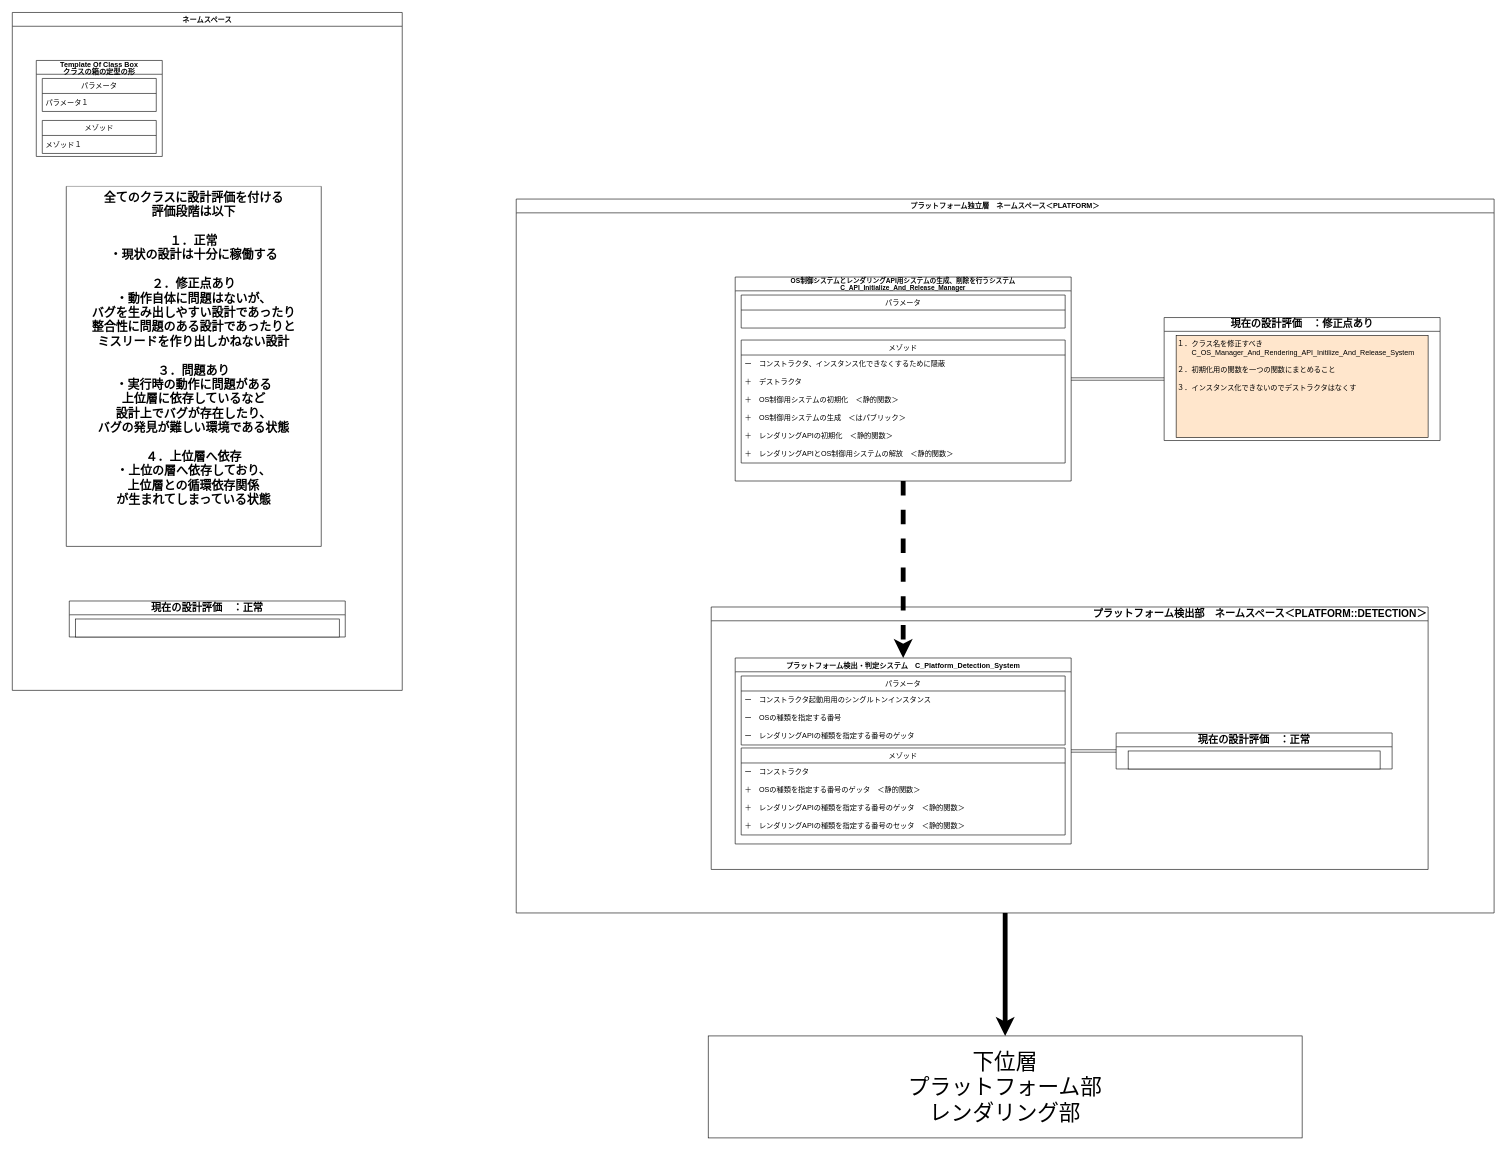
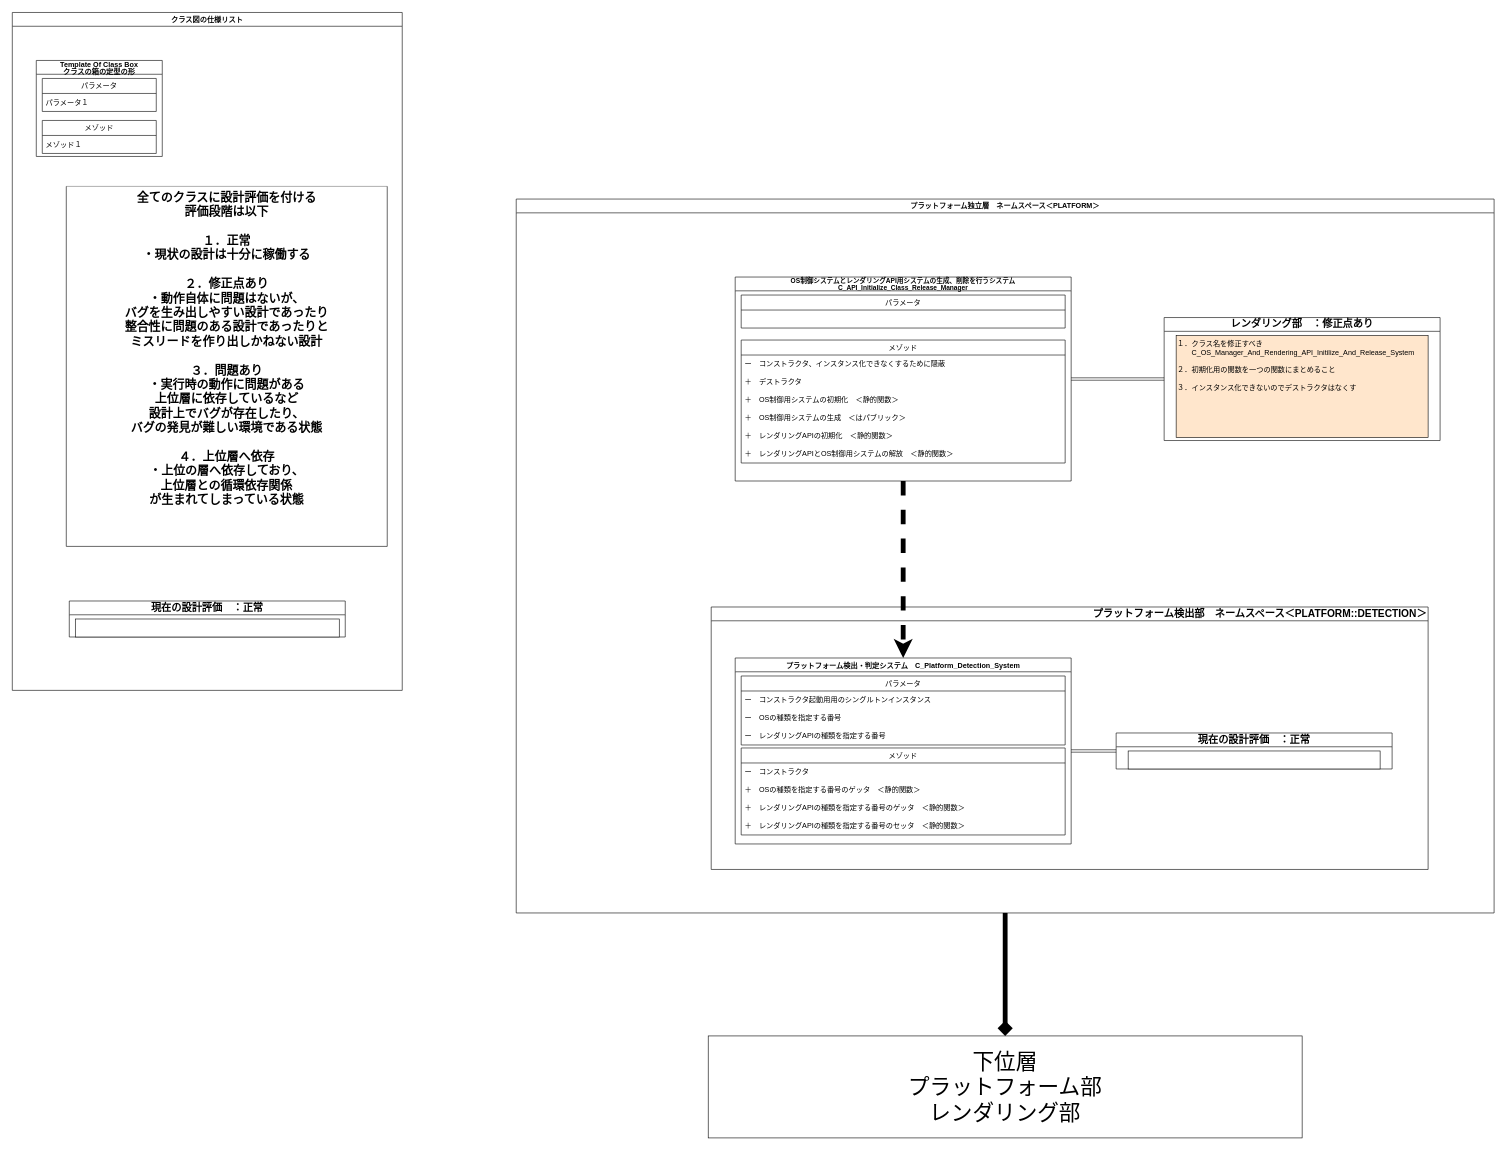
  <mxCell id="0" />
  <mxCell id="1" parent="0" />
- <mxCell id="2" value="&lt;p style=&quot;line-height: 100%;&quot;&gt;ネームスペース&lt;/p&gt;" style="swimlane;whiteSpace=wrap;html=1;swimlaneFillColor=default;" parent="1" vertex="1"><mxGeometry x="20" y="20" width="650" height="1130" as="geometry" /></mxCell>
+ <mxCell id="2" value="&lt;p style=&quot;line-height: 100%;&quot;&gt;クラス図の仕様リスト&lt;/p&gt;" style="swimlane;whiteSpace=wrap;html=1;swimlaneFillColor=default;" parent="1" vertex="1"><mxGeometry x="20" y="20" width="650" height="1130" as="geometry" /></mxCell>
  <mxCell id="3" value="&lt;p style=&quot;line-height: 100%;&quot;&gt;&lt;font style=&quot;font-size: 12px;&quot;&gt;Template Of Class Box&lt;br&gt;クラスの箱の定型の形&lt;/font&gt;&lt;/p&gt;" style="swimlane;whiteSpace=wrap;html=1;swimlaneFillColor=default;" parent="2" vertex="1"><mxGeometry x="40" y="80" width="210" height="160" as="geometry" /></mxCell>
  <mxCell id="4" value="パラメータ" style="swimlane;fontStyle=0;childLayout=stackLayout;horizontal=1;startSize=25;horizontalStack=0;resizeParent=1;resizeParentMax=0;resizeLast=0;collapsible=1;marginBottom=0;whiteSpace=wrap;html=1;" parent="3" vertex="1"><mxGeometry x="10" y="30" width="190" height="55" as="geometry" /></mxCell>
  <mxCell id="5" value="パラメータ１" style="text;strokeColor=none;fillColor=none;align=left;verticalAlign=middle;spacingLeft=4;spacingRight=4;overflow=hidden;points=[[0,0.5],[1,0.5]];portConstraint=eastwest;rotatable=0;whiteSpace=wrap;html=1;" parent="4" vertex="1"><mxGeometry y="25" width="190" height="30" as="geometry" /></mxCell>
  <mxCell id="6" value="メゾッド" style="swimlane;fontStyle=0;childLayout=stackLayout;horizontal=1;startSize=25;horizontalStack=0;resizeParent=1;resizeParentMax=0;resizeLast=0;collapsible=1;marginBottom=0;whiteSpace=wrap;html=1;" parent="3" vertex="1"><mxGeometry x="10" y="100" width="190" height="55" as="geometry" /></mxCell>
  <mxCell id="7" value="メゾッド１" style="text;strokeColor=none;fillColor=none;align=left;verticalAlign=middle;spacingLeft=4;spacingRight=4;overflow=hidden;points=[[0,0.5],[1,0.5]];portConstraint=eastwest;rotatable=0;whiteSpace=wrap;html=1;" parent="6" vertex="1"><mxGeometry y="25" width="190" height="30" as="geometry" /></mxCell>
- <mxCell id="8" value="全てのクラスに設計評価を付ける&#10;評価段階は以下&#10;&#10;１．正常&#10;・現状の設計は十分に稼働する&#10;&#10;２．修正点あり&#10;・動作自体に問題はないが、&#10;バグを生み出しやすい設計であったり&#10;整合性に問題のある設計であったりと&#10;ミスリードを作り出しかねない設計&#10;&#10;３．問題あり&#10;・実行時の動作に問題がある&#10;上位層に依存しているなど&#10;設計上でバグが存在したり、&#10;バグの発見が難しい環境である状態&#10;&#10;４．上位層へ依存&#10;・上位の層へ依存しており、&#10;上位層との循環依存関係&#10;が生まれてしまっている状態" style="swimlane;startSize=0;swimlaneFillColor=default;verticalAlign=top;fontSize=20;" parent="2" vertex="1"><mxGeometry x="90" y="290" width="425" height="600" as="geometry" /></mxCell>
+ <mxCell id="8" value="全てのクラスに設計評価を付ける&#10;評価段階は以下&#10;&#10;１．正常&#10;・現状の設計は十分に稼働する&#10;&#10;２．修正点あり&#10;・動作自体に問題はないが、&#10;バグを生み出しやすい設計であったり&#10;整合性に問題のある設計であったりと&#10;ミスリードを作り出しかねない設計&#10;&#10;３．問題あり&#10;・実行時の動作に問題がある&#10;上位層に依存しているなど&#10;設計上でバグが存在したり、&#10;バグの発見が難しい環境である状態&#10;&#10;４．上位層へ依存&#10;・上位の層へ依存しており、&#10;上位層との循環依存関係&#10;が生まれてしまっている状態" style="swimlane;startSize=0;swimlaneFillColor=default;verticalAlign=top;fontSize=20;" parent="2" vertex="1"><mxGeometry x="90" y="290" width="535" height="600" as="geometry" /></mxCell>
  <mxCell id="9" value="現在の設計評価　：正常" style="swimlane;whiteSpace=wrap;html=1;swimlaneFillColor=default;fontSize=17;" parent="2" vertex="1"><mxGeometry x="95" y="981" width="460" height="60" as="geometry" /></mxCell>
  <mxCell id="10" value="" style="rounded=0;whiteSpace=wrap;html=1;align=left;verticalAlign=top;" parent="9" vertex="1"><mxGeometry x="10" y="30" width="440" height="30" as="geometry" /></mxCell>
  <mxCell id="11" value="プラットフォーム独立層　ネームスペース＜PLATFORM＞" style="swimlane;whiteSpace=wrap;html=1;swimlaneFillColor=default;startSize=23;" parent="1" vertex="1"><mxGeometry x="860" y="331" width="1630" height="1190" as="geometry" /></mxCell>
  <mxCell id="12" value="プラットフォーム検出部　ネームスペース＜PLATFORM::DETECTION＞　　　　　" style="swimlane;whiteSpace=wrap;html=1;swimlaneFillColor=default;fontSize=17;align=right;" vertex="1" parent="11"><mxGeometry x="325" y="680" width="1195" height="437.5" as="geometry" /></mxCell>
  <mxCell id="13" value="現在の設計評価　：正常" style="swimlane;whiteSpace=wrap;html=1;swimlaneFillColor=default;fontSize=17;" parent="12" vertex="1"><mxGeometry x="675" y="210" width="460" height="60" as="geometry" /></mxCell>
  <mxCell id="14" value="" style="rounded=0;whiteSpace=wrap;html=1;align=left;verticalAlign=top;" parent="13" vertex="1"><mxGeometry x="20" y="30" width="420" height="30" as="geometry" /></mxCell>
  <mxCell id="15" value="&lt;p style=&quot;line-height: 100%;&quot;&gt;プラットフォーム検出・判定システム　C_Platform_Detection_System&lt;br&gt;&lt;/p&gt;" style="swimlane;whiteSpace=wrap;html=1;swimlaneFillColor=default;" parent="11" vertex="1"><mxGeometry x="365" y="765" width="560" height="310" as="geometry" /></mxCell>
  <mxCell id="16" value="パラメータ" style="swimlane;fontStyle=0;childLayout=stackLayout;horizontal=1;startSize=25;horizontalStack=0;resizeParent=1;resizeParentMax=0;resizeLast=0;collapsible=1;marginBottom=0;whiteSpace=wrap;html=1;" parent="15" vertex="1"><mxGeometry x="10" y="30" width="540" height="115" as="geometry" /></mxCell>
  <mxCell id="17" value="ー　コンストラクタ起動用用のシングルトンインスタンス" style="text;strokeColor=none;fillColor=none;align=left;verticalAlign=middle;spacingLeft=4;spacingRight=4;overflow=hidden;points=[[0,0.5],[1,0.5]];portConstraint=eastwest;rotatable=0;whiteSpace=wrap;html=1;" parent="16" vertex="1"><mxGeometry y="25" width="540" height="30" as="geometry" /></mxCell>
  <mxCell id="18" value="ー　OSの種類を指定する番号" style="text;strokeColor=none;fillColor=none;align=left;verticalAlign=middle;spacingLeft=4;spacingRight=4;overflow=hidden;points=[[0,0.5],[1,0.5]];portConstraint=eastwest;rotatable=0;whiteSpace=wrap;html=1;" parent="16" vertex="1"><mxGeometry y="55" width="540" height="30" as="geometry" /></mxCell>
- <mxCell id="19" value="ー　レンダリングAPIの種類を指定する番号のゲッタ" style="text;strokeColor=none;fillColor=none;align=left;verticalAlign=middle;spacingLeft=4;spacingRight=4;overflow=hidden;points=[[0,0.5],[1,0.5]];portConstraint=eastwest;rotatable=0;whiteSpace=wrap;html=1;" parent="16" vertex="1"><mxGeometry y="85" width="540" height="30" as="geometry" /></mxCell>
+ <mxCell id="19" value="ー　レンダリングAPIの種類を指定する番号" style="text;strokeColor=none;fillColor=none;align=left;verticalAlign=middle;spacingLeft=4;spacingRight=4;overflow=hidden;points=[[0,0.5],[1,0.5]];portConstraint=eastwest;rotatable=0;whiteSpace=wrap;html=1;" parent="16" vertex="1"><mxGeometry y="85" width="540" height="30" as="geometry" /></mxCell>
  <mxCell id="20" value="メゾッド" style="swimlane;fontStyle=0;childLayout=stackLayout;horizontal=1;startSize=25;horizontalStack=0;resizeParent=1;resizeParentMax=0;resizeLast=0;collapsible=1;marginBottom=0;whiteSpace=wrap;html=1;" parent="15" vertex="1"><mxGeometry x="10" y="150" width="540" height="145" as="geometry" /></mxCell>
  <mxCell id="21" value="ー　コンストラクタ" style="text;strokeColor=none;fillColor=none;align=left;verticalAlign=middle;spacingLeft=4;spacingRight=4;overflow=hidden;points=[[0,0.5],[1,0.5]];portConstraint=eastwest;rotatable=0;whiteSpace=wrap;html=1;" parent="20" vertex="1"><mxGeometry y="25" width="540" height="30" as="geometry" /></mxCell>
  <mxCell id="22" value="＋　OSの種類を指定する番号のゲッタ　＜静的関数＞" style="text;strokeColor=none;fillColor=none;align=left;verticalAlign=middle;spacingLeft=4;spacingRight=4;overflow=hidden;points=[[0,0.5],[1,0.5]];portConstraint=eastwest;rotatable=0;whiteSpace=wrap;html=1;" parent="20" vertex="1"><mxGeometry y="55" width="540" height="30" as="geometry" /></mxCell>
  <mxCell id="23" value="＋　レンダリングAPIの種類を指定する番号のゲッタ　＜静的関数＞" style="text;strokeColor=none;fillColor=none;align=left;verticalAlign=middle;spacingLeft=4;spacingRight=4;overflow=hidden;points=[[0,0.5],[1,0.5]];portConstraint=eastwest;rotatable=0;whiteSpace=wrap;html=1;" parent="20" vertex="1"><mxGeometry y="85" width="540" height="30" as="geometry" /></mxCell>
  <mxCell id="24" value="＋　レンダリングAPIの種類を指定する番号のセッタ　＜静的関数＞" style="text;strokeColor=none;fillColor=none;align=left;verticalAlign=middle;spacingLeft=4;spacingRight=4;overflow=hidden;points=[[0,0.5],[1,0.5]];portConstraint=eastwest;rotatable=0;whiteSpace=wrap;html=1;" parent="20" vertex="1"><mxGeometry y="115" width="540" height="30" as="geometry" /></mxCell>
  <mxCell id="25" value="" style="shape=link;html=1;rounded=0;entryX=0;entryY=0.5;entryDx=0;entryDy=0;exitX=1;exitY=0.5;exitDx=0;exitDy=0;" parent="11" source="15" target="13" edge="1"><mxGeometry width="100" relative="1" as="geometry"><mxPoint x="3036" y="2375" as="sourcePoint" /><mxPoint x="3136" y="2375" as="targetPoint" /></mxGeometry></mxCell>
- <mxCell id="26" value="&lt;p style=&quot;line-height: 90%;&quot;&gt;&lt;font style=&quot;font-size: 11px;&quot;&gt;OS制御システムとレンダリングAPI用システムの生成、削除を行うシステム　C_API_Initialize_And_Release_Manager&lt;/font&gt;&lt;br&gt;&lt;/p&gt;" style="swimlane;whiteSpace=wrap;html=1;swimlaneFillColor=default;startSize=23;" parent="11" vertex="1"><mxGeometry x="365" y="130" width="560" height="340" as="geometry" /></mxCell>
+ <mxCell id="26" value="&lt;p style=&quot;line-height: 90%;&quot;&gt;&lt;font style=&quot;font-size: 11px;&quot;&gt;OS制御システムとレンダリングAPI用システムの生成、削除を行うシステム　C_API_Initialize_Class_Release_Manager&lt;/font&gt;&lt;br&gt;&lt;/p&gt;" style="swimlane;whiteSpace=wrap;html=1;swimlaneFillColor=default;startSize=23;" parent="11" vertex="1"><mxGeometry x="365" y="130" width="560" height="340" as="geometry" /></mxCell>
  <mxCell id="27" value="パラメータ" style="swimlane;fontStyle=0;childLayout=stackLayout;horizontal=1;startSize=25;horizontalStack=0;resizeParent=1;resizeParentMax=0;resizeLast=0;collapsible=1;marginBottom=0;whiteSpace=wrap;html=1;" parent="26" vertex="1"><mxGeometry x="10" y="30" width="540" height="55" as="geometry" /></mxCell>
  <mxCell id="28" value="メゾッド" style="swimlane;fontStyle=0;childLayout=stackLayout;horizontal=1;startSize=25;horizontalStack=0;resizeParent=1;resizeParentMax=0;resizeLast=0;collapsible=1;marginBottom=0;whiteSpace=wrap;html=1;" parent="26" vertex="1"><mxGeometry x="10" y="105" width="540" height="205" as="geometry" /></mxCell>
  <mxCell id="29" value="ー　コンストラクタ、インスタンス化できなくするために隠蔽" style="text;strokeColor=none;fillColor=none;align=left;verticalAlign=middle;spacingLeft=4;spacingRight=4;overflow=hidden;points=[[0,0.5],[1,0.5]];portConstraint=eastwest;rotatable=0;whiteSpace=wrap;html=1;" parent="28" vertex="1"><mxGeometry y="25" width="540" height="30" as="geometry" /></mxCell>
  <mxCell id="30" value="＋　デストラクタ" style="text;strokeColor=none;fillColor=none;align=left;verticalAlign=middle;spacingLeft=4;spacingRight=4;overflow=hidden;points=[[0,0.5],[1,0.5]];portConstraint=eastwest;rotatable=0;whiteSpace=wrap;html=1;" parent="28" vertex="1"><mxGeometry y="55" width="540" height="30" as="geometry" /></mxCell>
  <mxCell id="31" value="＋　OS制御用システムの初期化　＜静的関数＞" style="text;strokeColor=none;fillColor=none;align=left;verticalAlign=middle;spacingLeft=4;spacingRight=4;overflow=hidden;points=[[0,0.5],[1,0.5]];portConstraint=eastwest;rotatable=0;whiteSpace=wrap;html=1;" parent="28" vertex="1"><mxGeometry y="85" width="540" height="30" as="geometry" /></mxCell>
  <mxCell id="32" value="＋　OS制御用システムの生成　＜はパブリック＞" style="text;strokeColor=none;fillColor=none;align=left;verticalAlign=middle;spacingLeft=4;spacingRight=4;overflow=hidden;points=[[0,0.5],[1,0.5]];portConstraint=eastwest;rotatable=0;whiteSpace=wrap;html=1;" parent="28" vertex="1"><mxGeometry y="115" width="540" height="30" as="geometry" /></mxCell>
  <mxCell id="33" value="＋　レンダリングAPIの初期化　＜静的関数＞" style="text;strokeColor=none;fillColor=none;align=left;verticalAlign=middle;spacingLeft=4;spacingRight=4;overflow=hidden;points=[[0,0.5],[1,0.5]];portConstraint=eastwest;rotatable=0;whiteSpace=wrap;html=1;" parent="28" vertex="1"><mxGeometry y="145" width="540" height="30" as="geometry" /></mxCell>
  <mxCell id="34" value="＋　レンダリングAPIとOS制御用システムの解放　＜静的関数＞" style="text;strokeColor=none;fillColor=none;align=left;verticalAlign=middle;spacingLeft=4;spacingRight=4;overflow=hidden;points=[[0,0.5],[1,0.5]];portConstraint=eastwest;rotatable=0;whiteSpace=wrap;html=1;" parent="28" vertex="1"><mxGeometry y="175" width="540" height="30" as="geometry" /></mxCell>
  <mxCell id="35" value="" style="endArrow=classic;html=1;rounded=0;strokeWidth=8;exitX=0.5;exitY=1;exitDx=0;exitDy=0;entryX=0.5;entryY=0;entryDx=0;entryDy=0;dashed=1;" parent="11" source="26" target="15" edge="1"><mxGeometry width="50" height="50" relative="1" as="geometry"><mxPoint x="971" y="609" as="sourcePoint" /><mxPoint x="790" y="360" as="targetPoint" /><Array as="points" /></mxGeometry></mxCell>
- <mxCell id="36" value="現在の設計評価　：修正点あり" style="swimlane;whiteSpace=wrap;html=1;swimlaneFillColor=default;fontSize=17;" parent="11" vertex="1"><mxGeometry x="1080" y="197.5" width="460" height="205" as="geometry" /></mxCell>
+ <mxCell id="36" value="レンダリング部　：修正点あり" style="swimlane;whiteSpace=wrap;html=1;swimlaneFillColor=default;fontSize=17;" parent="11" vertex="1"><mxGeometry x="1080" y="197.5" width="460" height="205" as="geometry" /></mxCell>
  <mxCell id="37" value="１．クラス名を修正すべき&lt;br&gt;　　C_OS_Manager_And_Rendering_API_Initilize_And_Release_System&lt;br&gt;&lt;br&gt;２．初期化用の関数を一つの関数にまとめること&lt;br&gt;&lt;br&gt;３．インスタンス化できないのでデストラクタはなくす" style="rounded=0;whiteSpace=wrap;html=1;align=left;verticalAlign=top;fillColor=#ffe6cc;" parent="36" vertex="1"><mxGeometry x="20" y="30" width="420" height="170" as="geometry" /></mxCell>
  <mxCell id="38" value="" style="shape=link;html=1;rounded=0;entryX=0;entryY=0.5;entryDx=0;entryDy=0;exitX=1;exitY=0.5;exitDx=0;exitDy=0;" parent="11" source="26" target="36" edge="1"><mxGeometry width="100" relative="1" as="geometry"><mxPoint x="925" y="270" as="sourcePoint" /><mxPoint x="3136" y="1725" as="targetPoint" /></mxGeometry></mxCell>
  <mxCell id="39" value="下位層&lt;br&gt;プラットフォーム部&lt;br&gt;レンダリング部" style="rounded=0;whiteSpace=wrap;html=1;fontSize=36;" parent="1" vertex="1"><mxGeometry x="1180" y="1726" width="990" height="170" as="geometry" /></mxCell>
- <mxCell id="40" value="" style="endArrow=classic;html=1;rounded=0;strokeWidth=8;exitX=0.5;exitY=1;exitDx=0;exitDy=0;entryX=0.5;entryY=0;entryDx=0;entryDy=0;" parent="1" source="11" target="39" edge="1"><mxGeometry width="50" height="50" relative="1" as="geometry"><mxPoint x="1580" y="3511" as="sourcePoint" /><mxPoint x="1820" y="1751" as="targetPoint" /><Array as="points" /></mxGeometry></mxCell>
+ <mxCell id="40" value="" style="endArrow=diamond;html=1;rounded=0;strokeWidth=8;exitX=0.5;exitY=1;exitDx=0;exitDy=0;entryX=0.5;entryY=0;entryDx=0;entryDy=0;" parent="1" source="11" target="39" edge="1"><mxGeometry width="50" height="50" relative="1" as="geometry"><mxPoint x="1580" y="3511" as="sourcePoint" /><mxPoint x="1820" y="1751" as="targetPoint" /><Array as="points" /></mxGeometry></mxCell>
